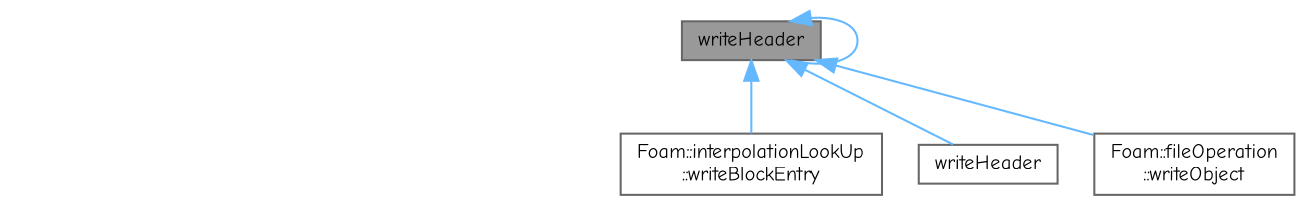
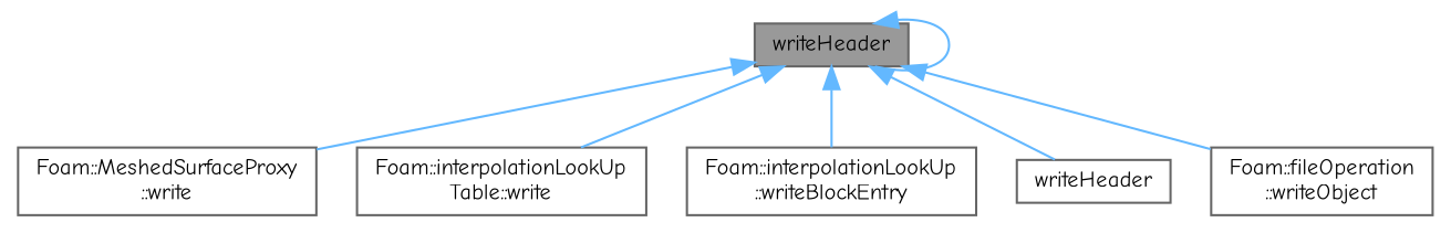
  digraph {
    fontname="Comic Neue"
    rankdir=TB
    node [color=grey40 fillcolor=white fontname="Comic Neue" fontsize=10 shape=box style=filled]
    edge [color=steelblue1 dir=back fontname="Comic Neue" fontsize=10 labelfontname=Helvetica labelfontsize=10 style=solid]
    n1 [color=gray40 fillcolor=grey60 fontcolor=black height=0.2 label=writeHeader width=0.4]
+   n2 [height=0.2 label="Foam::MeshedSurfaceProxy\l::write" width=0.4]
+   n3 [height=0.2 label="Foam::interpolationLookUp\lTable::write" width=0.4]
    n4 [height=0.2 label="Foam::interpolationLookUp\l::writeBlockEntry" width=0.4]
    n5 [height=0.2 label=writeHeader width=0.4]
    n6 [height=0.2 label="Foam::fileOperation\l::writeObject" width=0.4]
    n1 -> n1
+   n1 -> n2
+   n1 -> n3
    n1 -> n4
    n1 -> n5
    n1 -> n6
  }
